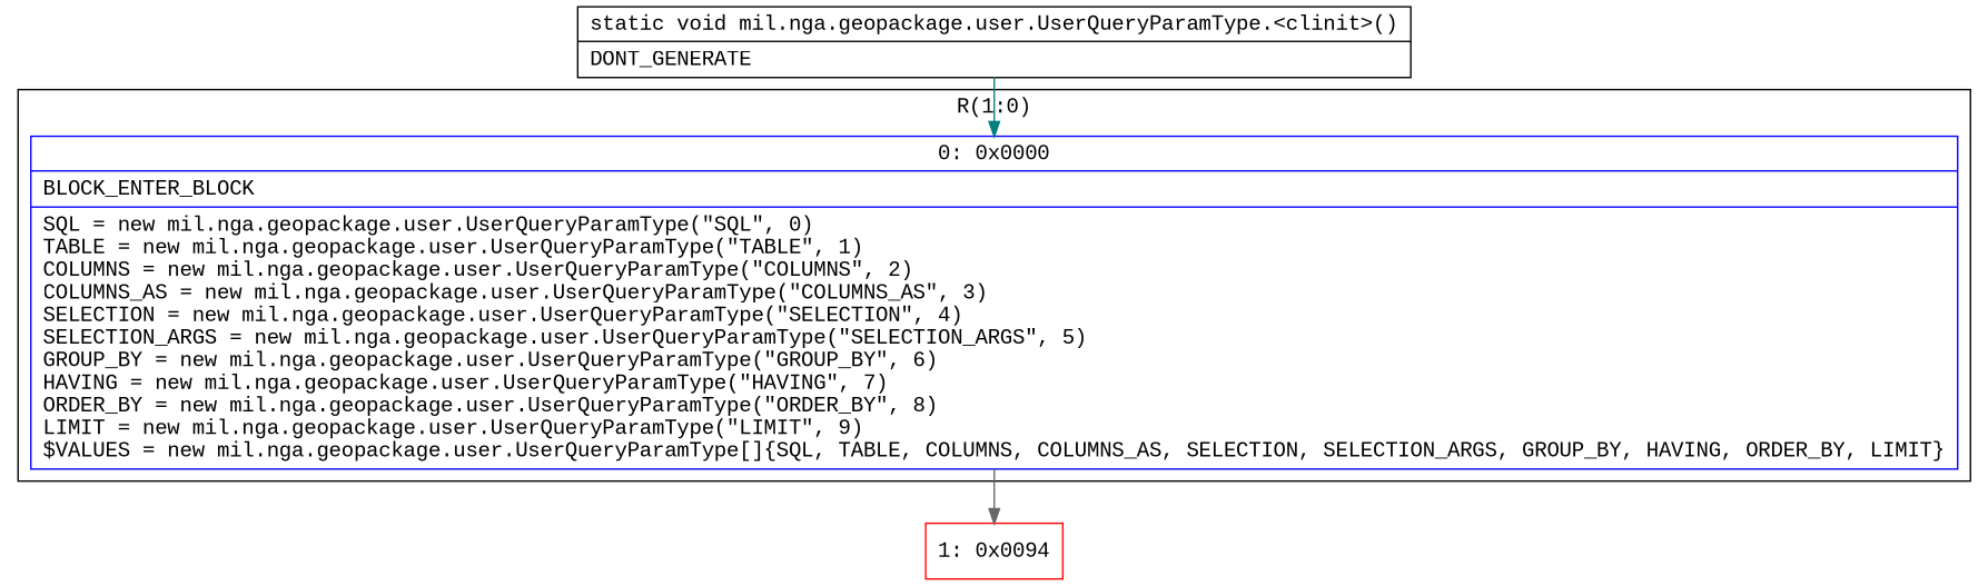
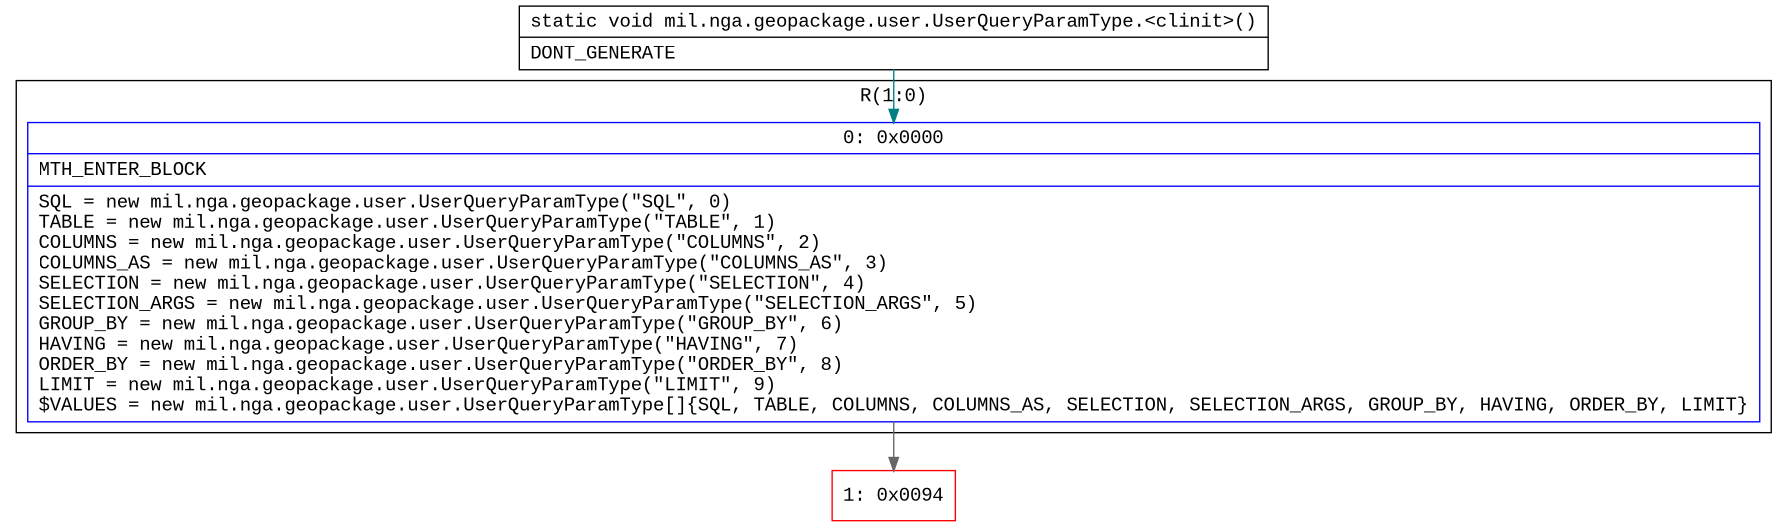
  digraph {
    fontname="Liberation Mono"
    node [shape=record fontname="Liberation Mono"]
    edge [fontname="Liberation Mono"]
-   n1 [color=blue label="{0\:\ 0x0000|BLOCK_ENTER_BLOCK\l|SQL = new mil.nga.geopackage.user.UserQueryParamType(\"SQL\", 0)\lTABLE = new mil.nga.geopackage.user.UserQueryParamType(\"TABLE\", 1)\lCOLUMNS = new mil.nga.geopackage.user.UserQueryParamType(\"COLUMNS\", 2)\lCOLUMNS_AS = new mil.nga.geopackage.user.UserQueryParamType(\"COLUMNS_AS\", 3)\lSELECTION = new mil.nga.geopackage.user.UserQueryParamType(\"SELECTION\", 4)\lSELECTION_ARGS = new mil.nga.geopackage.user.UserQueryParamType(\"SELECTION_ARGS\", 5)\lGROUP_BY = new mil.nga.geopackage.user.UserQueryParamType(\"GROUP_BY\", 6)\lHAVING = new mil.nga.geopackage.user.UserQueryParamType(\"HAVING\", 7)\lORDER_BY = new mil.nga.geopackage.user.UserQueryParamType(\"ORDER_BY\", 8)\lLIMIT = new mil.nga.geopackage.user.UserQueryParamType(\"LIMIT\", 9)\l$VALUES = new mil.nga.geopackage.user.UserQueryParamType[]\{SQL, TABLE, COLUMNS, COLUMNS_AS, SELECTION, SELECTION_ARGS, GROUP_BY, HAVING, ORDER_BY, LIMIT\}\l}"]
+   n1 [color=blue label="{0\:\ 0x0000|MTH_ENTER_BLOCK\l|SQL = new mil.nga.geopackage.user.UserQueryParamType(\"SQL\", 0)\lTABLE = new mil.nga.geopackage.user.UserQueryParamType(\"TABLE\", 1)\lCOLUMNS = new mil.nga.geopackage.user.UserQueryParamType(\"COLUMNS\", 2)\lCOLUMNS_AS = new mil.nga.geopackage.user.UserQueryParamType(\"COLUMNS_AS\", 3)\lSELECTION = new mil.nga.geopackage.user.UserQueryParamType(\"SELECTION\", 4)\lSELECTION_ARGS = new mil.nga.geopackage.user.UserQueryParamType(\"SELECTION_ARGS\", 5)\lGROUP_BY = new mil.nga.geopackage.user.UserQueryParamType(\"GROUP_BY\", 6)\lHAVING = new mil.nga.geopackage.user.UserQueryParamType(\"HAVING\", 7)\lORDER_BY = new mil.nga.geopackage.user.UserQueryParamType(\"ORDER_BY\", 8)\lLIMIT = new mil.nga.geopackage.user.UserQueryParamType(\"LIMIT\", 9)\l$VALUES = new mil.nga.geopackage.user.UserQueryParamType[]\{SQL, TABLE, COLUMNS, COLUMNS_AS, SELECTION, SELECTION_ARGS, GROUP_BY, HAVING, ORDER_BY, LIMIT\}\l}"]
    n2 [color=red label="{1\:\ 0x0094}"]
    n3 [label="{static void mil.nga.geopackage.user.UserQueryParamType.\<clinit\>()  | DONT_GENERATE\l}"]
    subgraph cluster_1 {
      label="R(1:0)"
      n1
    }
    n1 -> n2 [color=gray40]
    n3 -> n1 [color=teal]
  }
